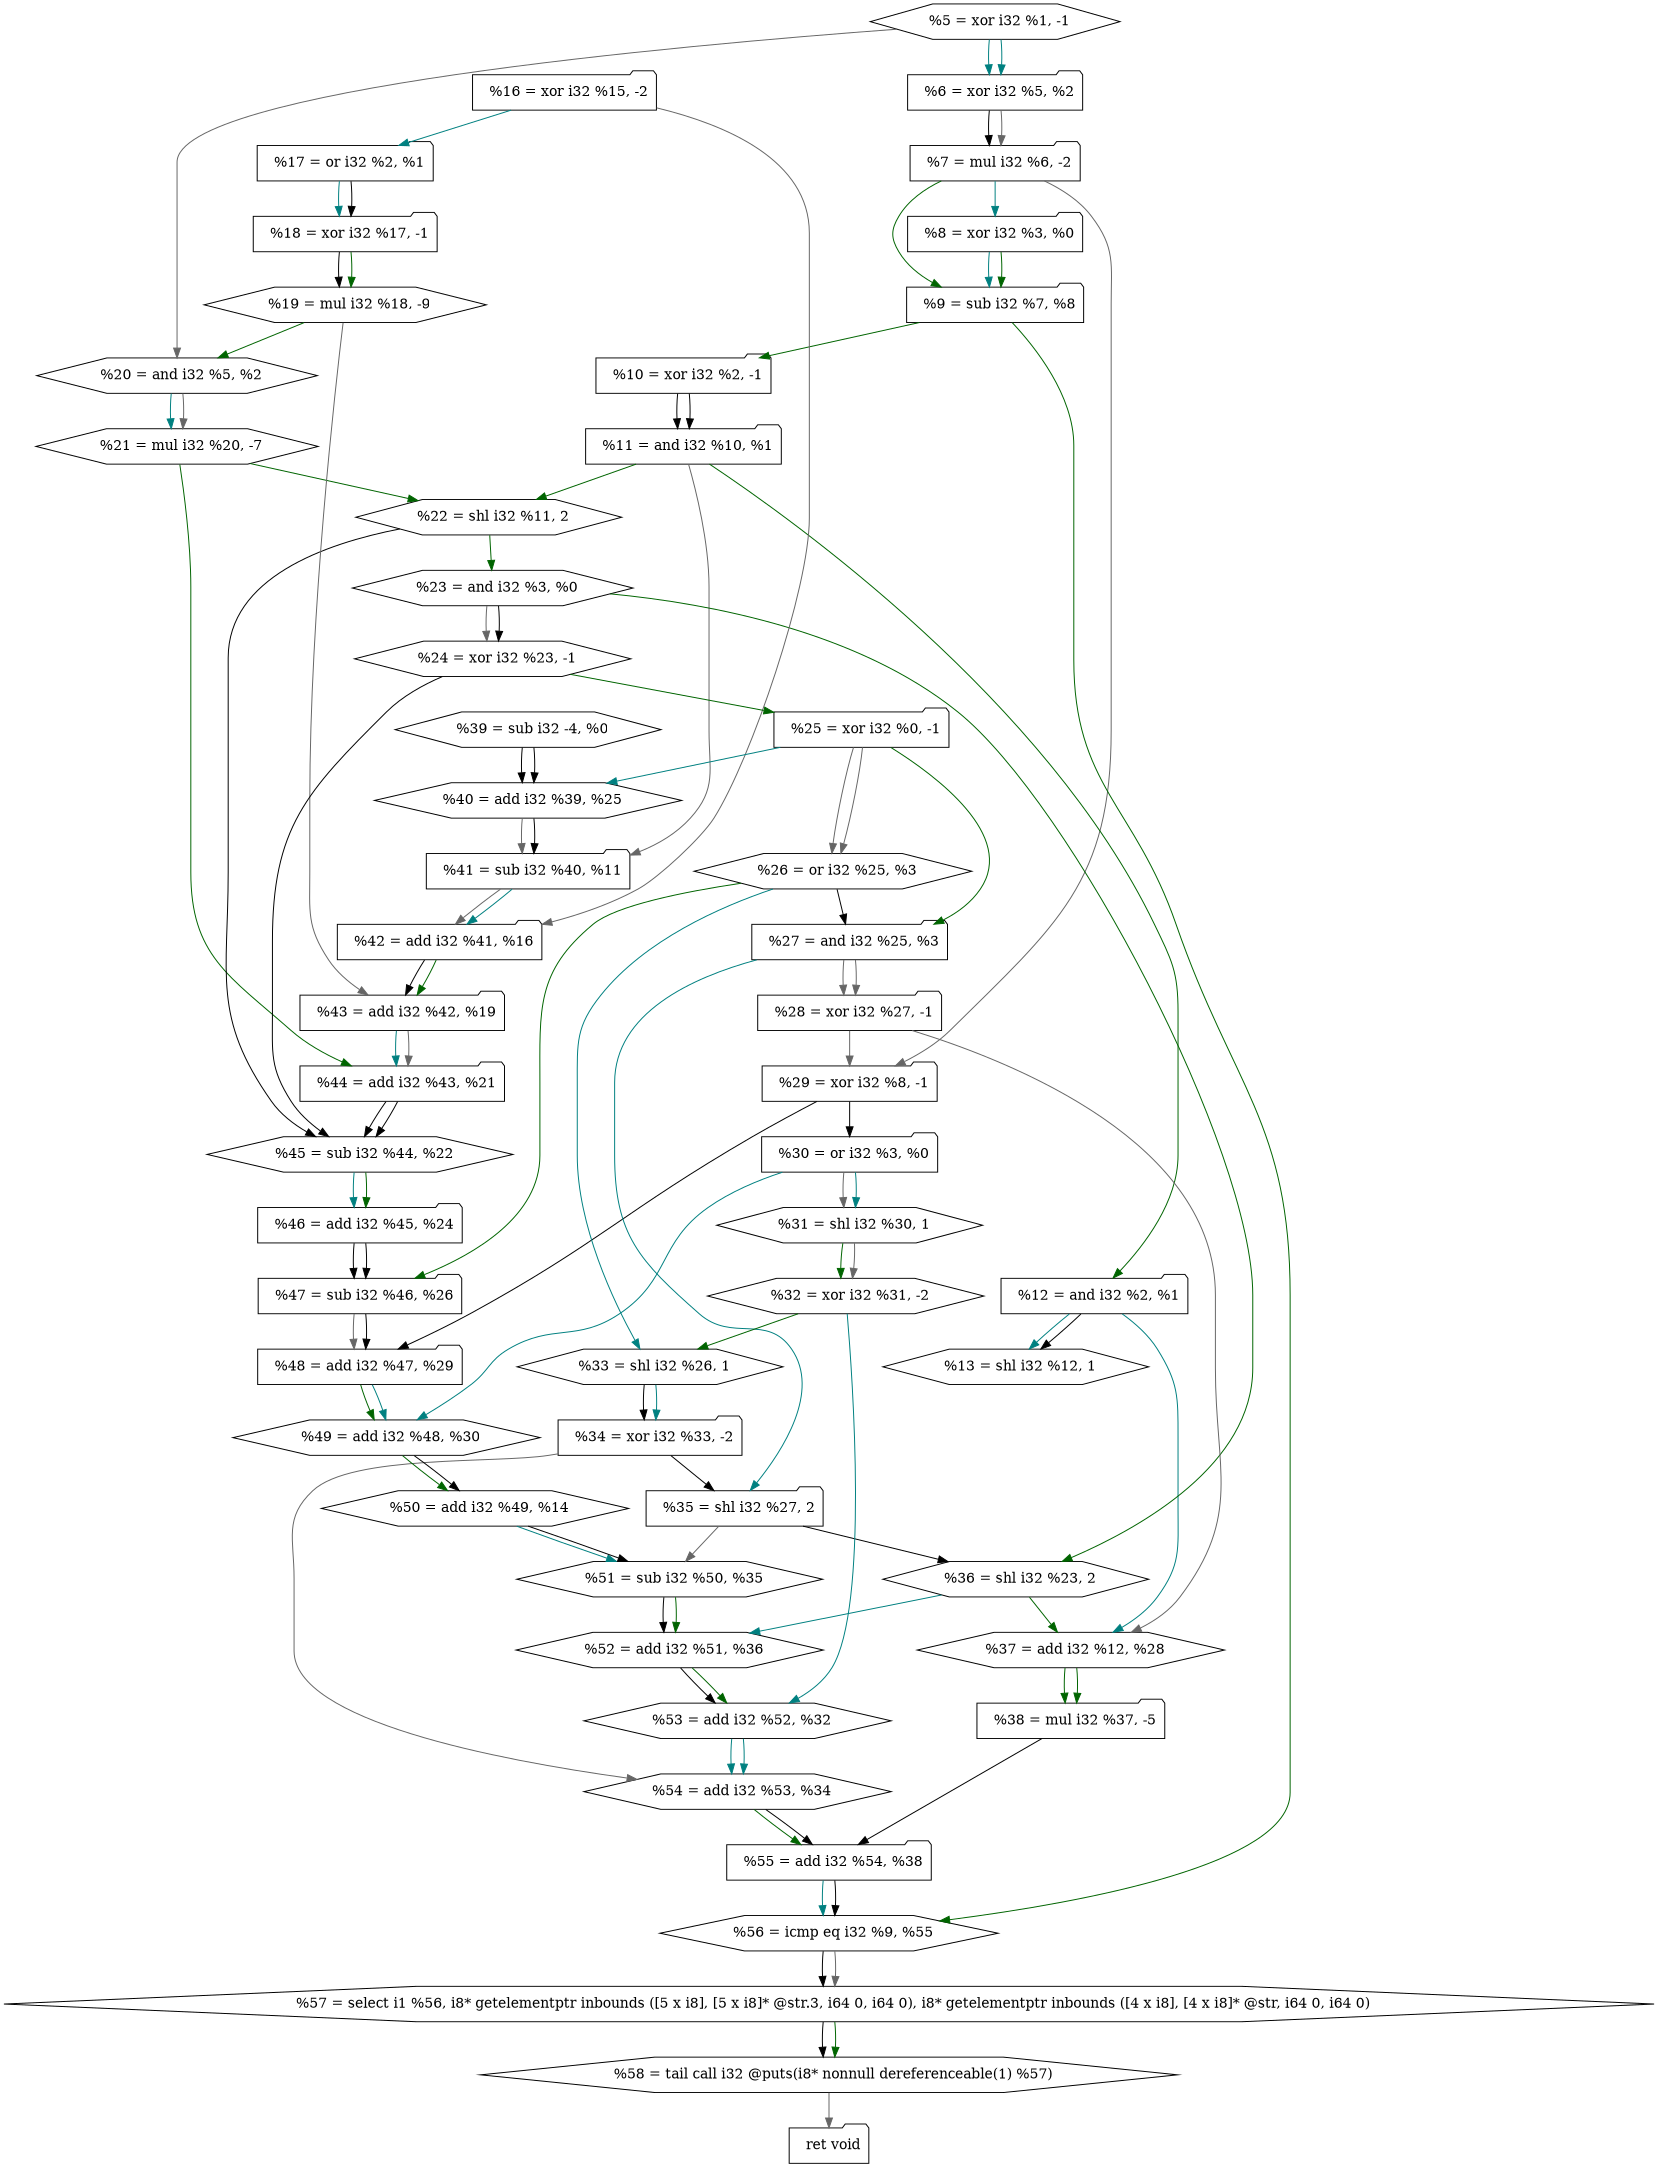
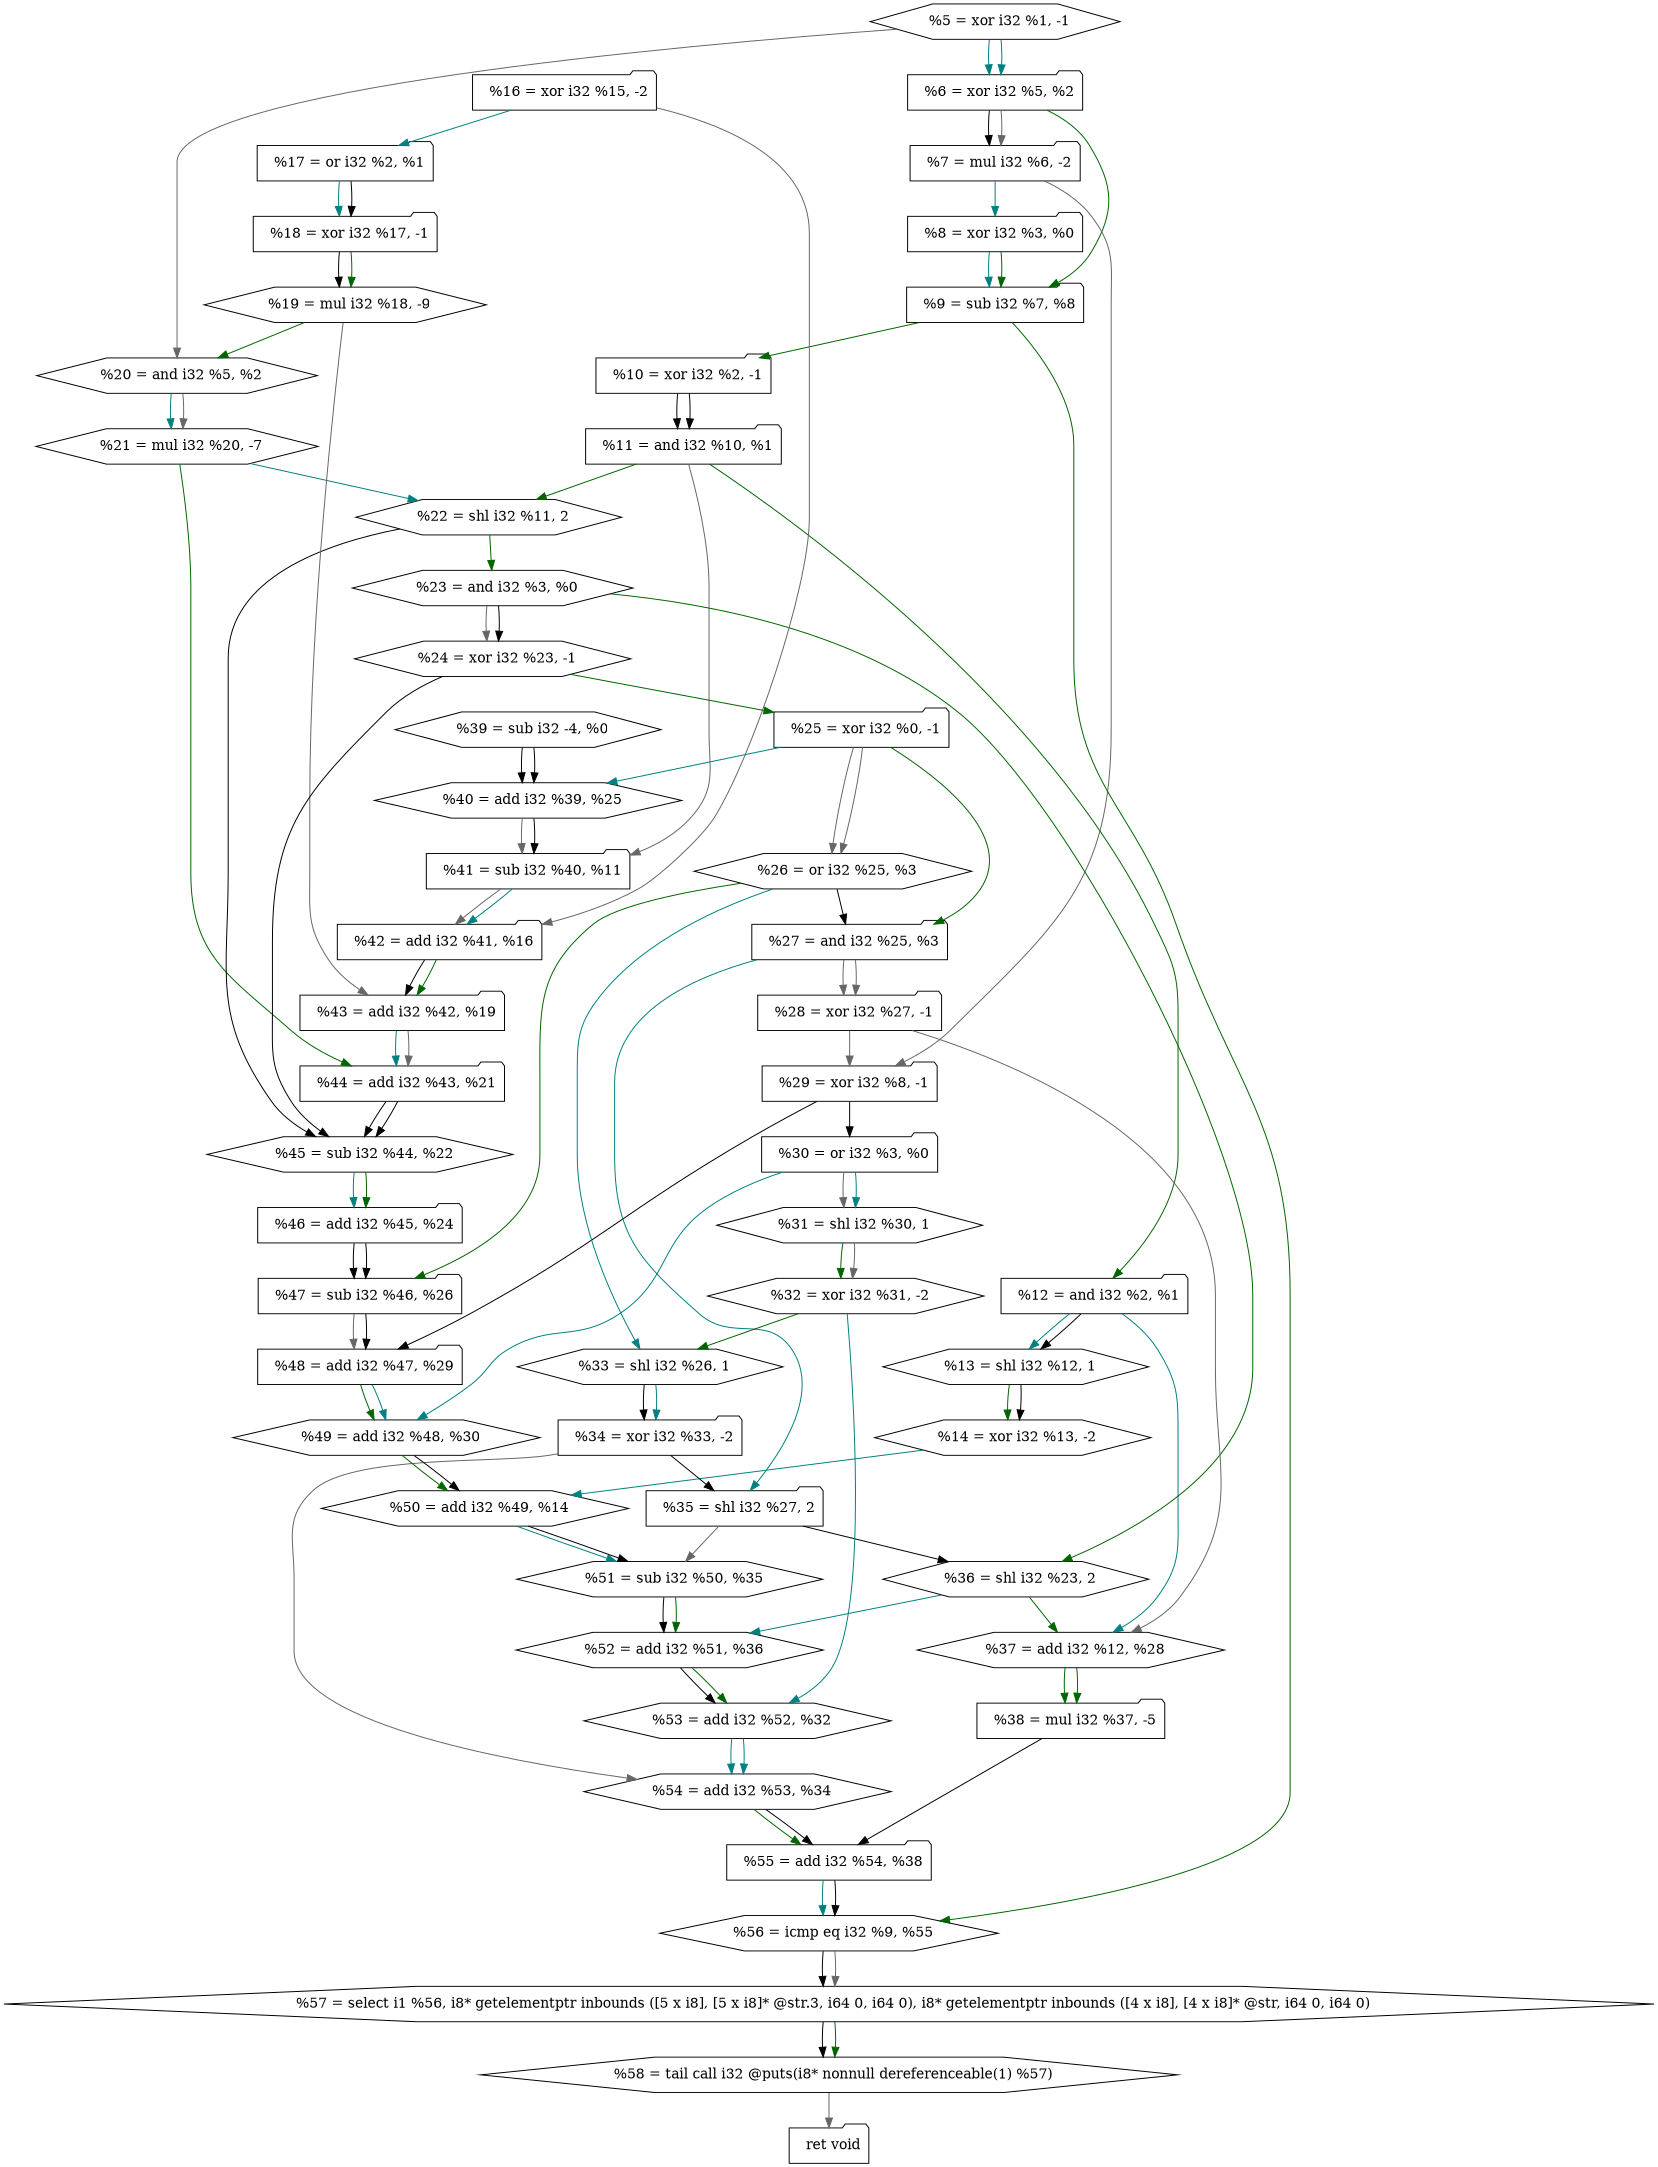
  digraph {
    node [shape=hexagon]
    edge [color=black]
    n1 [label="  %5 = xor i32 %1, -1"]
    n2 [label="  %6 = xor i32 %5, %2" shape=folder]
    n3 [label="  %20 = and i32 %5, %2"]
    n4 [label="  %7 = mul i32 %6, -2" shape=folder]
    n5 [label="  %21 = mul i32 %20, -7"]
    n6 [label="  %8 = xor i32 %3, %0" shape=folder]
    n7 [label="  %9 = sub i32 %7, %8" shape=folder]
    n8 [label="  %29 = xor i32 %8, -1" shape=folder]
    n9 [label="  %10 = xor i32 %2, -1" shape=folder]
    n10 [label="  %56 = icmp eq i32 %9, %55"]
    n11 [label="  %30 = or i32 %3, %0" shape=folder]
    n12 [label="  %48 = add i32 %47, %29" shape=folder]
    n13 [label="  %11 = and i32 %10, %1" shape=folder]
    n14 [label="  %57 = select i1 %56, i8* getelementptr inbounds ([5 x i8], [5 x i8]* @str.3, i64 0, i64 0), i8* getelementptr inbounds ([4 x i8], [4 x i8]* @str, i64 0, i64 0)"]
    n15 [label="  %12 = and i32 %2, %1" shape=folder]
    n16 [label="  %22 = shl i32 %11, 2"]
    n17 [label="  %41 = sub i32 %40, %11" shape=folder]
    n18 [label="  %13 = shl i32 %12, 1"]
    n19 [label="  %37 = add i32 %12, %28"]
    n20 [label="  %23 = and i32 %3, %0"]
    n21 [label="  %45 = sub i32 %44, %22"]
    n22 [label="  %42 = add i32 %41, %16" shape=folder]
+   n23 [label="  %14 = xor i32 %13, -2"]
    n24 [label="  %38 = mul i32 %37, -5" shape=folder]
    n25 [label="  %50 = add i32 %49, %14"]
    n26 [label="  %51 = sub i32 %50, %35"]
    n27 [label="  %16 = xor i32 %15, -2" shape=folder]
    n28 [label="  %17 = or i32 %2, %1" shape=folder]
    n29 [label="  %18 = xor i32 %17, -1" shape=folder]
    n30 [label="  %43 = add i32 %42, %19" shape=folder]
    n31 [label="  %19 = mul i32 %18, -9"]
    n32 [label="  %44 = add i32 %43, %21" shape=folder]
    n33 [label="  %24 = xor i32 %23, -1"]
    n34 [label="  %36 = shl i32 %23, 2"]
    n35 [label="  %46 = add i32 %45, %24" shape=folder]
    n36 [label="  %25 = xor i32 %0, -1" shape=folder]
    n37 [label="  %52 = add i32 %51, %36"]
    n38 [label="  %26 = or i32 %25, %3"]
    n39 [label="  %27 = and i32 %25, %3" shape=folder]
    n40 [label="  %40 = add i32 %39, %25"]
    n41 [label="  %47 = sub i32 %46, %26" shape=folder]
    n42 [label="  %33 = shl i32 %26, 1"]
    n43 [label="  %28 = xor i32 %27, -1" shape=folder]
    n44 [label="  %35 = shl i32 %27, 2" shape=folder]
    n45 [label="  %34 = xor i32 %33, -2" shape=folder]
    n46 [label="  %31 = shl i32 %30, 1"]
    n47 [label="  %49 = add i32 %48, %30"]
    n48 [label="  %32 = xor i32 %31, -2"]
    n49 [label="  %53 = add i32 %52, %32"]
    n50 [label="  %54 = add i32 %53, %34"]
    n51 [label="  %55 = add i32 %54, %38" shape=folder]
    n52 [label="  %39 = sub i32 -4, %0"]
    n53 [label="  %58 = tail call i32 @puts(i8* nonnull dereferenceable(1) %57)"]
    n54 [label="  ret void" shape=folder]
    n1 -> n2 [color=teal]
    n1 -> n2 [color=teal]
    n1 -> n3 [color=gray40]
    n2 -> n4
    n2 -> n4 [color=gray40]
    n3 -> n5 [color=teal]
    n3 -> n5 [color=gray40]
    n4 -> n6 [color=teal]
-   n4 -> n7 [color=darkgreen]
+   n2 -> n7 [color=darkgreen]
    n4 -> n8 [color=gray40]
-   n5 -> n16 [color=darkgreen]
+   n5 -> n16 [color=teal]
    n5 -> n32 [color=darkgreen]
    n6 -> n7 [color=teal]
    n6 -> n7 [color=darkgreen]
    n7 -> n9 [color=darkgreen]
    n7 -> n10 [color=darkgreen]
    n8 -> n11
    n8 -> n12
    n9 -> n13
    n9 -> n13
    n10 -> n14
    n10 -> n14 [color=gray40]
    n11 -> n46 [color=gray40]
    n11 -> n46 [color=teal]
    n11 -> n47 [color=teal]
    n12 -> n47 [color=darkgreen]
    n12 -> n47 [color=teal]
    n13 -> n15 [color=darkgreen]
    n13 -> n16 [color=darkgreen]
    n13 -> n17 [color=gray40]
    n14 -> n53
    n14 -> n53 [color=darkgreen]
    n15 -> n18 [color=teal]
    n15 -> n18
    n15 -> n19 [color=teal]
    n16 -> n20 [color=darkgreen]
    n16 -> n21
    n17 -> n22 [color=gray40]
    n17 -> n22 [color=teal]
+   n18 -> n23 [color=darkgreen]
+   n18 -> n23
    n19 -> n24 [color=darkgreen]
    n19 -> n24 [color=darkgreen]
    n20 -> n33 [color=gray40]
    n20 -> n33
    n20 -> n34 [color=darkgreen]
    n21 -> n35 [color=teal]
    n21 -> n35 [color=darkgreen]
    n22 -> n30
    n22 -> n30 [color=darkgreen]
+   n23 -> n25 [color=teal]
    n24 -> n51
    n25 -> n26 [color=teal]
    n25 -> n26
    n26 -> n37
    n26 -> n37 [color=darkgreen]
    n27 -> n22 [color=gray40]
    n27 -> n28 [color=teal]
    n28 -> n29 [color=teal]
    n28 -> n29
    n29 -> n31
    n29 -> n31 [color=darkgreen]
    n30 -> n32 [color=teal]
    n30 -> n32 [color=gray40]
    n31 -> n3 [color=darkgreen]
    n31 -> n30 [color=gray40]
    n32 -> n21
    n32 -> n21
    n33 -> n21
    n33 -> n36 [color=darkgreen]
    n34 -> n19 [color=darkgreen]
    n34 -> n37 [color=teal]
    n35 -> n41
    n35 -> n41
    n36 -> n38 [color=gray40]
    n36 -> n38 [color=gray40]
    n36 -> n39 [color=darkgreen]
    n36 -> n40 [color=teal]
    n37 -> n49
    n37 -> n49 [color=darkgreen]
    n38 -> n39
    n38 -> n41 [color=darkgreen]
    n38 -> n42 [color=teal]
    n39 -> n43 [color=gray40]
    n39 -> n43 [color=gray40]
    n39 -> n44 [color=teal]
    n40 -> n17 [color=gray40]
    n40 -> n17
    n41 -> n12 [color=gray40]
    n41 -> n12
    n42 -> n45
    n42 -> n45 [color=teal]
    n43 -> n8 [color=gray40]
    n43 -> n19 [color=gray40]
    n44 -> n26 [color=gray40]
    n44 -> n34
    n45 -> n44
    n45 -> n50 [color=gray40]
    n46 -> n48 [color=darkgreen]
    n46 -> n48 [color=gray40]
    n47 -> n25 [color=darkgreen]
    n47 -> n25
    n48 -> n42 [color=darkgreen]
    n48 -> n49 [color=teal]
    n49 -> n50 [color=teal]
    n49 -> n50 [color=teal]
    n50 -> n51 [color=darkgreen]
    n50 -> n51
    n51 -> n10 [color=teal]
    n51 -> n10
    n52 -> n40
    n52 -> n40
    n53 -> n54 [color=gray40]
  }
